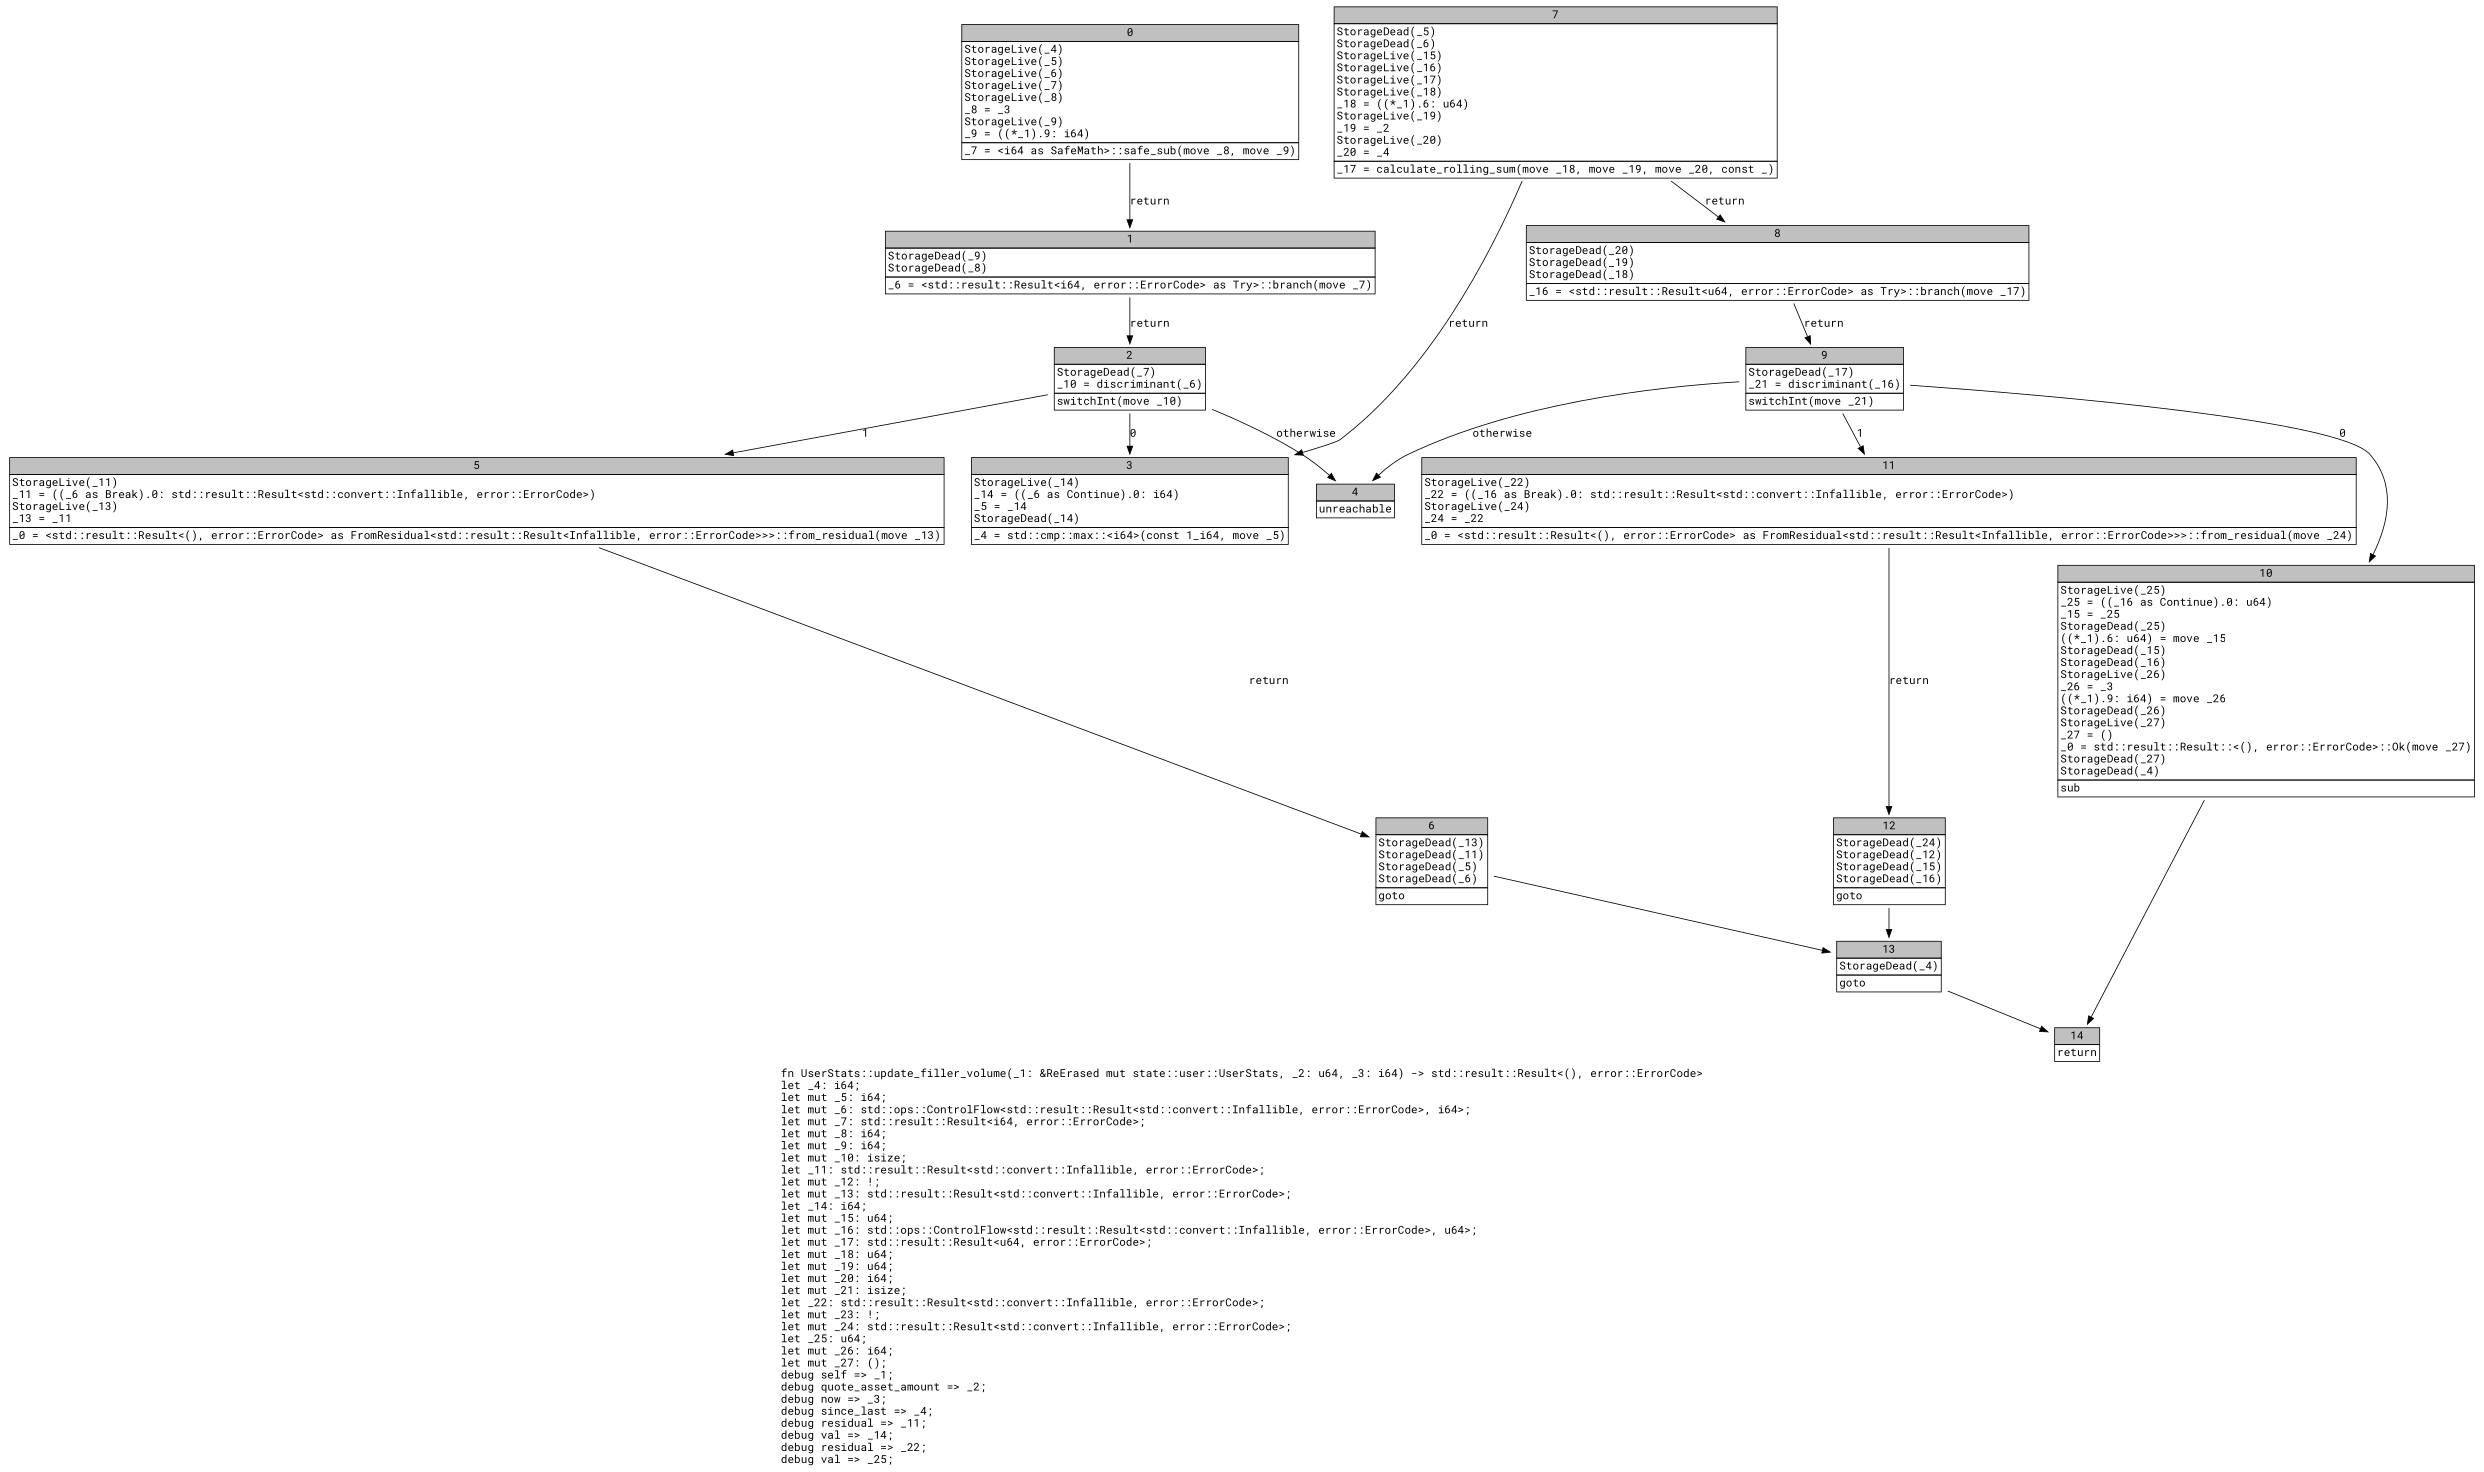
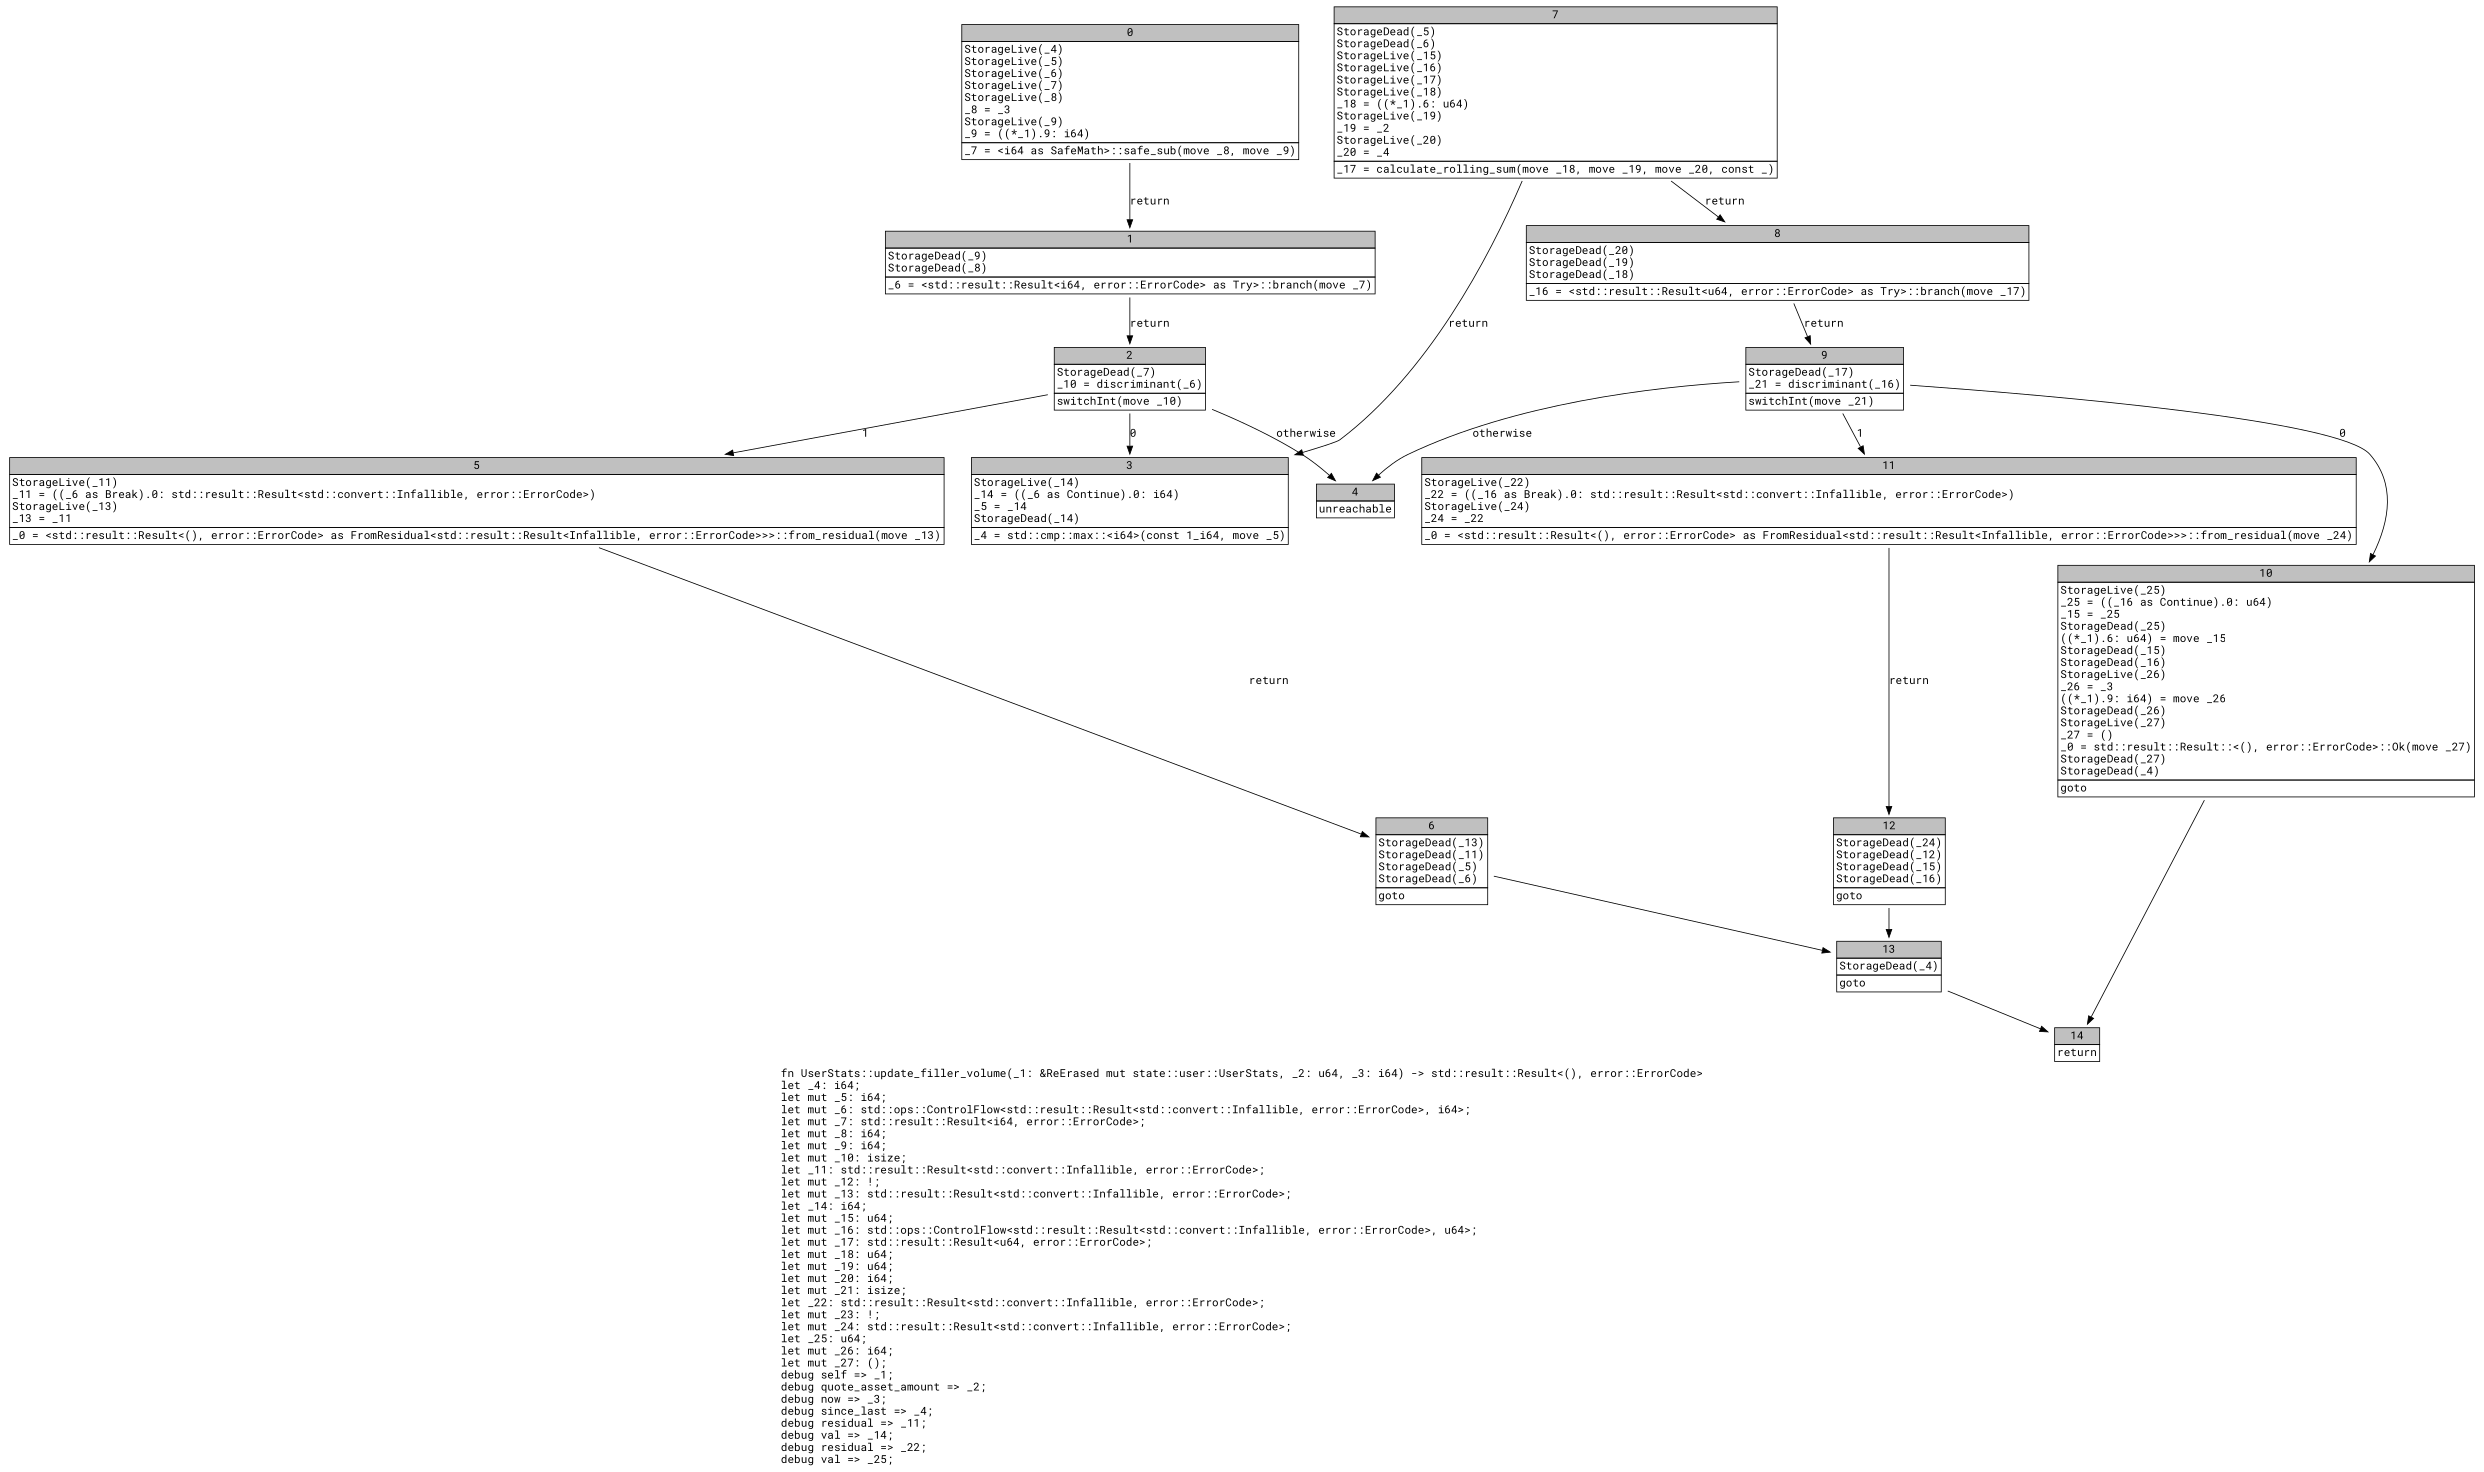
  digraph {
    fontname="Roboto Mono"
    label=<fn UserStats::update_filler_volume(_1: &amp;ReErased mut state::user::UserStats, _2: u64, _3: i64) -&gt; std::result::Result&lt;(), error::ErrorCode&gt;<br align="left"/>let _4: i64;<br align="left"/>let mut _5: i64;<br align="left"/>let mut _6: std::ops::ControlFlow&lt;std::result::Result&lt;std::convert::Infallible, error::ErrorCode&gt;, i64&gt;;<br align="left"/>let mut _7: std::result::Result&lt;i64, error::ErrorCode&gt;;<br align="left"/>let mut _8: i64;<br align="left"/>let mut _9: i64;<br align="left"/>let mut _10: isize;<br align="left"/>let _11: std::result::Result&lt;std::convert::Infallible, error::ErrorCode&gt;;<br align="left"/>let mut _12: !;<br align="left"/>let mut _13: std::result::Result&lt;std::convert::Infallible, error::ErrorCode&gt;;<br align="left"/>let _14: i64;<br align="left"/>let mut _15: u64;<br align="left"/>let mut _16: std::ops::ControlFlow&lt;std::result::Result&lt;std::convert::Infallible, error::ErrorCode&gt;, u64&gt;;<br align="left"/>let mut _17: std::result::Result&lt;u64, error::ErrorCode&gt;;<br align="left"/>let mut _18: u64;<br align="left"/>let mut _19: u64;<br align="left"/>let mut _20: i64;<br align="left"/>let mut _21: isize;<br align="left"/>let _22: std::result::Result&lt;std::convert::Infallible, error::ErrorCode&gt;;<br align="left"/>let mut _23: !;<br align="left"/>let mut _24: std::result::Result&lt;std::convert::Infallible, error::ErrorCode&gt;;<br align="left"/>let _25: u64;<br align="left"/>let mut _26: i64;<br align="left"/>let mut _27: ();<br align="left"/>debug self =&gt; _1;<br align="left"/>debug quote_asset_amount =&gt; _2;<br align="left"/>debug now =&gt; _3;<br align="left"/>debug since_last =&gt; _4;<br align="left"/>debug residual =&gt; _11;<br align="left"/>debug val =&gt; _14;<br align="left"/>debug residual =&gt; _22;<br align="left"/>debug val =&gt; _25;<br align="left"/>>
    node [fontname="Roboto Mono" shape=none]
    edge [fontname="Roboto Mono"]
    n1 [label=<<table border="0" cellborder="1" cellspacing="0"><tr><td bgcolor="gray" align="center" colspan="1">0</td></tr><tr><td align="left" balign="left">StorageLive(_4)<br/>StorageLive(_5)<br/>StorageLive(_6)<br/>StorageLive(_7)<br/>StorageLive(_8)<br/>_8 = _3<br/>StorageLive(_9)<br/>_9 = ((*_1).9: i64)<br/></td></tr><tr><td align="left">_7 = &lt;i64 as SafeMath&gt;::safe_sub(move _8, move _9)</td></tr></table>>]
    n2 [label=<<table border="0" cellborder="1" cellspacing="0"><tr><td bgcolor="gray" align="center" colspan="1">1</td></tr><tr><td align="left" balign="left">StorageDead(_9)<br/>StorageDead(_8)<br/></td></tr><tr><td align="left">_6 = &lt;std::result::Result&lt;i64, error::ErrorCode&gt; as Try&gt;::branch(move _7)</td></tr></table>>]
    n3 [label=<<table border="0" cellborder="1" cellspacing="0"><tr><td bgcolor="gray" align="center" colspan="1">2</td></tr><tr><td align="left" balign="left">StorageDead(_7)<br/>_10 = discriminant(_6)<br/></td></tr><tr><td align="left">switchInt(move _10)</td></tr></table>>]
    n4 [label=<<table border="0" cellborder="1" cellspacing="0"><tr><td bgcolor="gray" align="center" colspan="1">3</td></tr><tr><td align="left" balign="left">StorageLive(_14)<br/>_14 = ((_6 as Continue).0: i64)<br/>_5 = _14<br/>StorageDead(_14)<br/></td></tr><tr><td align="left">_4 = std::cmp::max::&lt;i64&gt;(const 1_i64, move _5)</td></tr></table>>]
    n5 [label=<<table border="0" cellborder="1" cellspacing="0"><tr><td bgcolor="gray" align="center" colspan="1">4</td></tr><tr><td align="left">unreachable</td></tr></table>>]
    n6 [label=<<table border="0" cellborder="1" cellspacing="0"><tr><td bgcolor="gray" align="center" colspan="1">5</td></tr><tr><td align="left" balign="left">StorageLive(_11)<br/>_11 = ((_6 as Break).0: std::result::Result&lt;std::convert::Infallible, error::ErrorCode&gt;)<br/>StorageLive(_13)<br/>_13 = _11<br/></td></tr><tr><td align="left">_0 = &lt;std::result::Result&lt;(), error::ErrorCode&gt; as FromResidual&lt;std::result::Result&lt;Infallible, error::ErrorCode&gt;&gt;&gt;::from_residual(move _13)</td></tr></table>>]
    n7 [label=<<table border="0" cellborder="1" cellspacing="0"><tr><td bgcolor="gray" align="center" colspan="1">6</td></tr><tr><td align="left" balign="left">StorageDead(_13)<br/>StorageDead(_11)<br/>StorageDead(_5)<br/>StorageDead(_6)<br/></td></tr><tr><td align="left">goto</td></tr></table>>]
    n8 [label=<<table border="0" cellborder="1" cellspacing="0"><tr><td bgcolor="gray" align="center" colspan="1">7</td></tr><tr><td align="left" balign="left">StorageDead(_5)<br/>StorageDead(_6)<br/>StorageLive(_15)<br/>StorageLive(_16)<br/>StorageLive(_17)<br/>StorageLive(_18)<br/>_18 = ((*_1).6: u64)<br/>StorageLive(_19)<br/>_19 = _2<br/>StorageLive(_20)<br/>_20 = _4<br/></td></tr><tr><td align="left">_17 = calculate_rolling_sum(move _18, move _19, move _20, const _)</td></tr></table>>]
    n9 [label=<<table border="0" cellborder="1" cellspacing="0"><tr><td bgcolor="gray" align="center" colspan="1">8</td></tr><tr><td align="left" balign="left">StorageDead(_20)<br/>StorageDead(_19)<br/>StorageDead(_18)<br/></td></tr><tr><td align="left">_16 = &lt;std::result::Result&lt;u64, error::ErrorCode&gt; as Try&gt;::branch(move _17)</td></tr></table>>]
    n10 [label=<<table border="0" cellborder="1" cellspacing="0"><tr><td bgcolor="gray" align="center" colspan="1">13</td></tr><tr><td align="left" balign="left">StorageDead(_4)<br/></td></tr><tr><td align="left">goto</td></tr></table>>]
    n11 [label=<<table border="0" cellborder="1" cellspacing="0"><tr><td bgcolor="gray" align="center" colspan="1">14</td></tr><tr><td align="left">return</td></tr></table>>]
    n12 [label=<<table border="0" cellborder="1" cellspacing="0"><tr><td bgcolor="gray" align="center" colspan="1">9</td></tr><tr><td align="left" balign="left">StorageDead(_17)<br/>_21 = discriminant(_16)<br/></td></tr><tr><td align="left">switchInt(move _21)</td></tr></table>>]
-   n13 [label=<<table border="0" cellborder="1" cellspacing="0"><tr><td bgcolor="gray" align="center" colspan="1">10</td></tr><tr><td align="left" balign="left">StorageLive(_25)<br/>_25 = ((_16 as Continue).0: u64)<br/>_15 = _25<br/>StorageDead(_25)<br/>((*_1).6: u64) = move _15<br/>StorageDead(_15)<br/>StorageDead(_16)<br/>StorageLive(_26)<br/>_26 = _3<br/>((*_1).9: i64) = move _26<br/>StorageDead(_26)<br/>StorageLive(_27)<br/>_27 = ()<br/>_0 = std::result::Result::&lt;(), error::ErrorCode&gt;::Ok(move _27)<br/>StorageDead(_27)<br/>StorageDead(_4)<br/></td></tr><tr><td align="left">sub</td></tr></table>>]
+   n13 [label=<<table border="0" cellborder="1" cellspacing="0"><tr><td bgcolor="gray" align="center" colspan="1">10</td></tr><tr><td align="left" balign="left">StorageLive(_25)<br/>_25 = ((_16 as Continue).0: u64)<br/>_15 = _25<br/>StorageDead(_25)<br/>((*_1).6: u64) = move _15<br/>StorageDead(_15)<br/>StorageDead(_16)<br/>StorageLive(_26)<br/>_26 = _3<br/>((*_1).9: i64) = move _26<br/>StorageDead(_26)<br/>StorageLive(_27)<br/>_27 = ()<br/>_0 = std::result::Result::&lt;(), error::ErrorCode&gt;::Ok(move _27)<br/>StorageDead(_27)<br/>StorageDead(_4)<br/></td></tr><tr><td align="left">goto</td></tr></table>>]
    n14 [label=<<table border="0" cellborder="1" cellspacing="0"><tr><td bgcolor="gray" align="center" colspan="1">11</td></tr><tr><td align="left" balign="left">StorageLive(_22)<br/>_22 = ((_16 as Break).0: std::result::Result&lt;std::convert::Infallible, error::ErrorCode&gt;)<br/>StorageLive(_24)<br/>_24 = _22<br/></td></tr><tr><td align="left">_0 = &lt;std::result::Result&lt;(), error::ErrorCode&gt; as FromResidual&lt;std::result::Result&lt;Infallible, error::ErrorCode&gt;&gt;&gt;::from_residual(move _24)</td></tr></table>>]
    n15 [label=<<table border="0" cellborder="1" cellspacing="0"><tr><td bgcolor="gray" align="center" colspan="1">12</td></tr><tr><td align="left" balign="left">StorageDead(_24)<br/>StorageDead(_12)<br/>StorageDead(_15)<br/>StorageDead(_16)<br/></td></tr><tr><td align="left">goto</td></tr></table>>]
    n1 -> n2 [label=return]
    n2 -> n3 [label=return]
    n3 -> n4 [label=0]
    n3 -> n5 [label=otherwise]
    n3 -> n6 [label=1]
    n6 -> n7 [label=return]
    n7 -> n10
    n8 -> n4 [label=return]
    n8 -> n9 [label=return]
    n9 -> n12 [label=return]
    n10 -> n11
    n12 -> n5 [label=otherwise]
    n12 -> n13 [label=0]
    n12 -> n14 [label=1]
    n13 -> n11
    n14 -> n15 [label=return]
    n15 -> n10
  }
